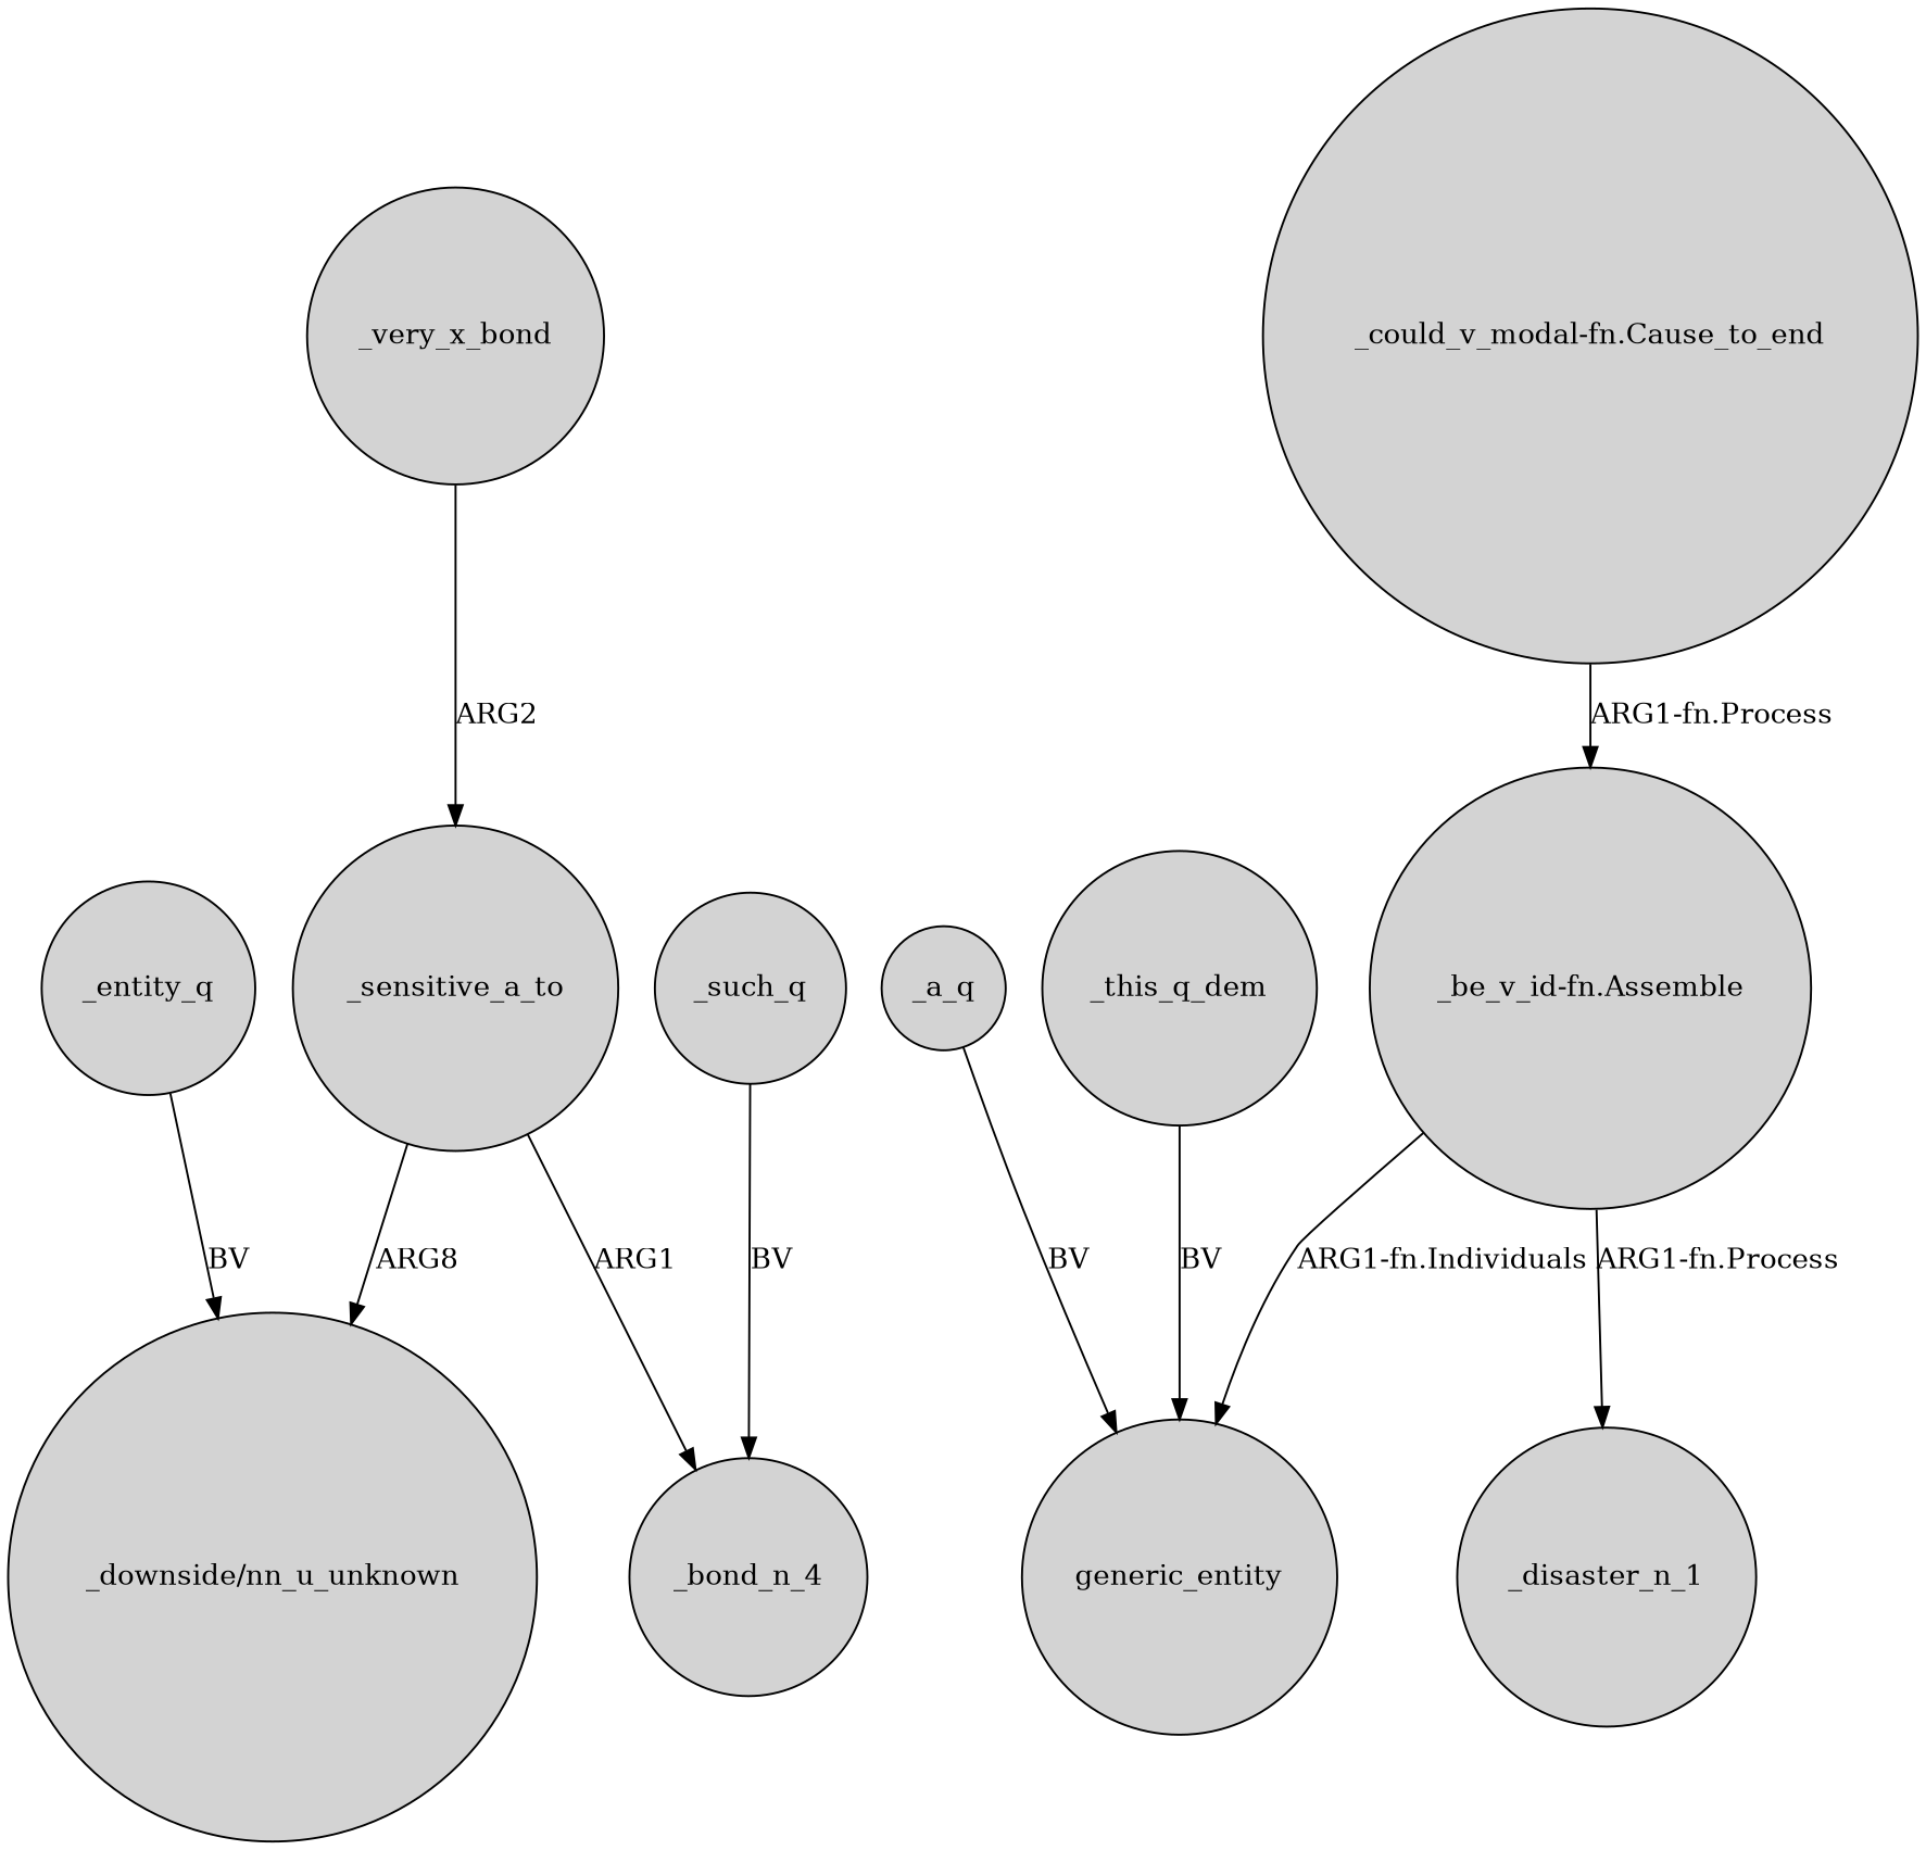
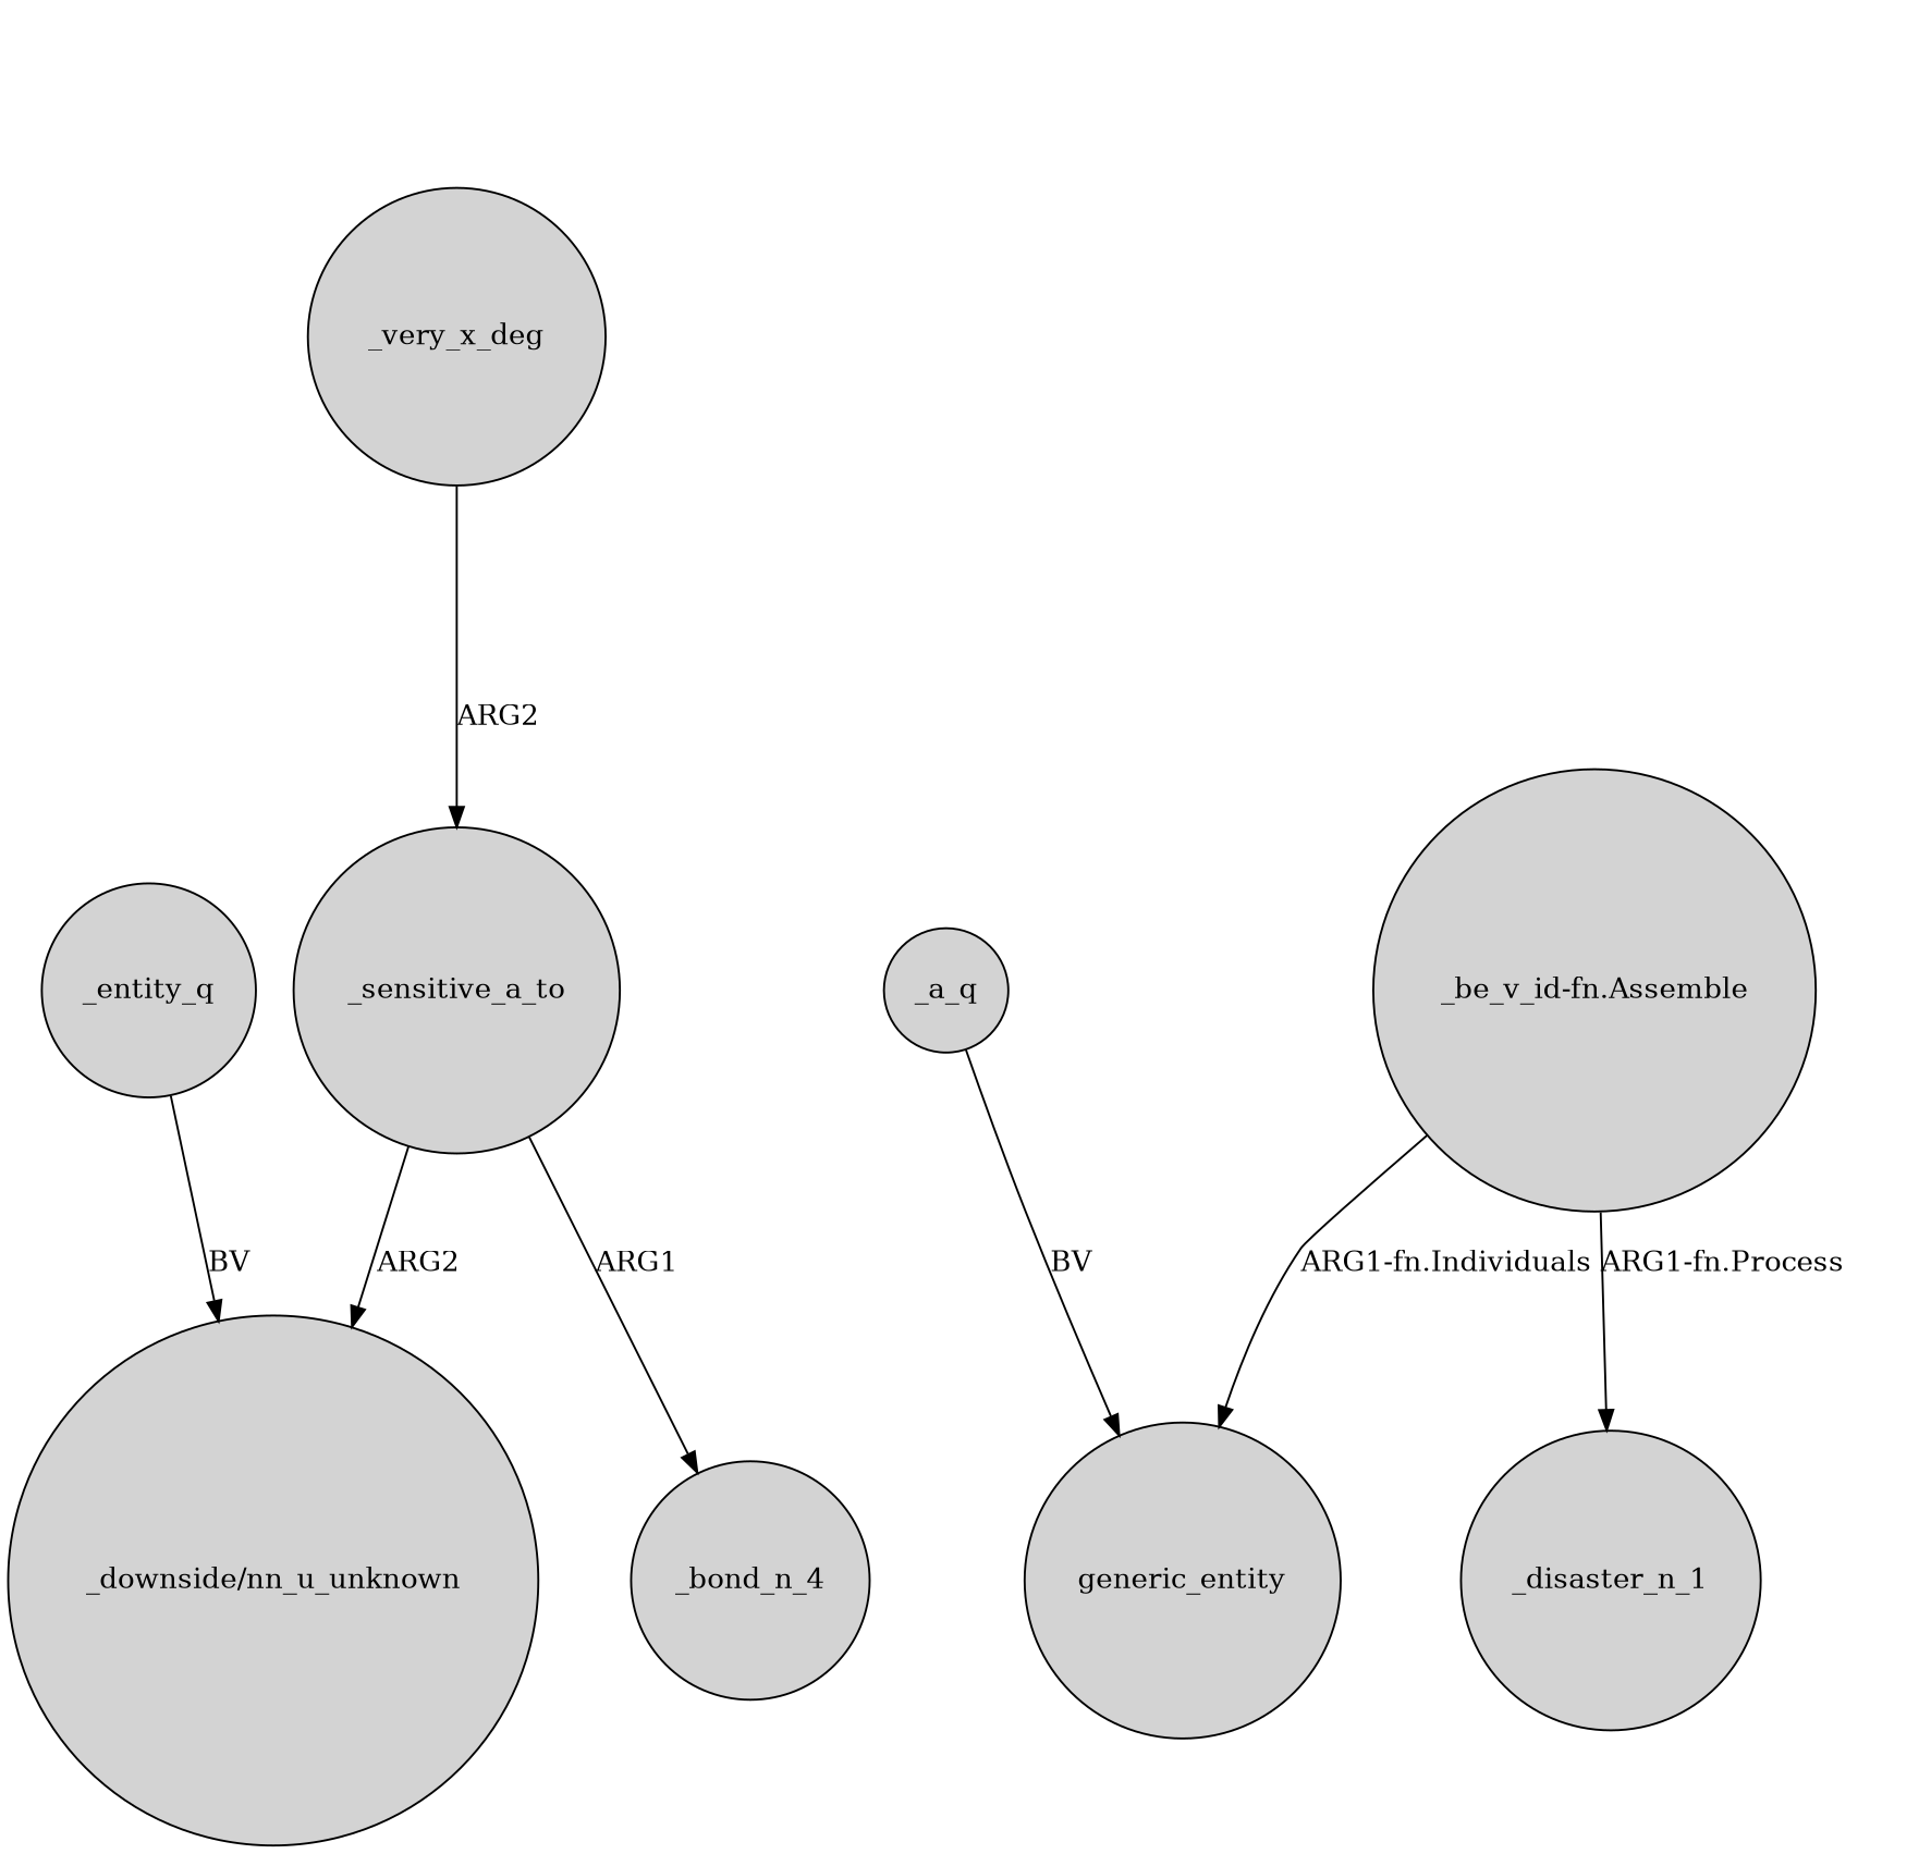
  digraph {
    node [shape=circle style=filled]
-   _very_x_deg [label=_very_x_bond]
+   _very_x_deg
    _sensitive_a_to
    "_downside/nn_u_unknown"
    n4 [label=_bond_n_4]
    "_be_v_id-fn.Assemble"
    generic_entity
    _disaster_n_1
    n8 [label=_entity_q]
    _a_q
-   _such_q
-   "_could_v_modal-fn.Cause_to_end"
-   _this_q_dem
    _very_x_deg -> _sensitive_a_to [label=ARG2]
-   _sensitive_a_to -> "_downside/nn_u_unknown" [label=ARG8]
+   _sensitive_a_to -> "_downside/nn_u_unknown" [label=ARG2]
    _sensitive_a_to -> n4 [label=ARG1]
    "_be_v_id-fn.Assemble" -> generic_entity [label="ARG1-fn.Individuals"]
    "_be_v_id-fn.Assemble" -> _disaster_n_1 [label="ARG1-fn.Process"]
    n8 -> "_downside/nn_u_unknown" [label=BV]
    _a_q -> generic_entity [label=BV]
-   _such_q -> n4 [label=BV]
-   "_could_v_modal-fn.Cause_to_end" -> "_be_v_id-fn.Assemble" [label="ARG1-fn.Process"]
-   _this_q_dem -> generic_entity [label=BV]
  }
